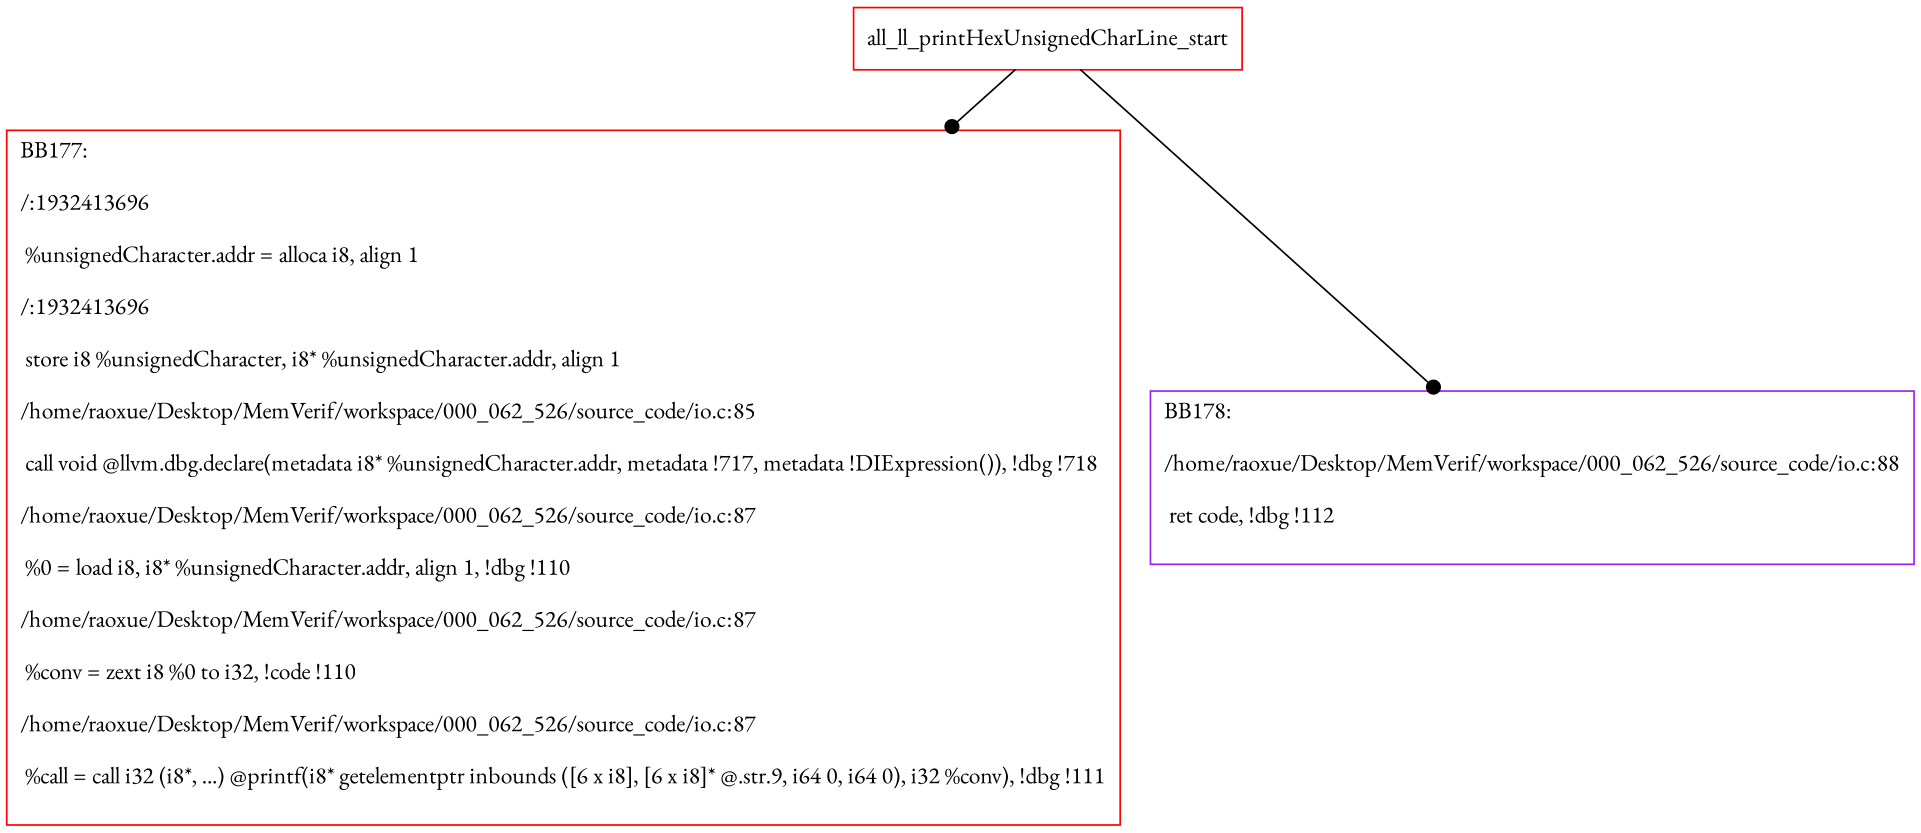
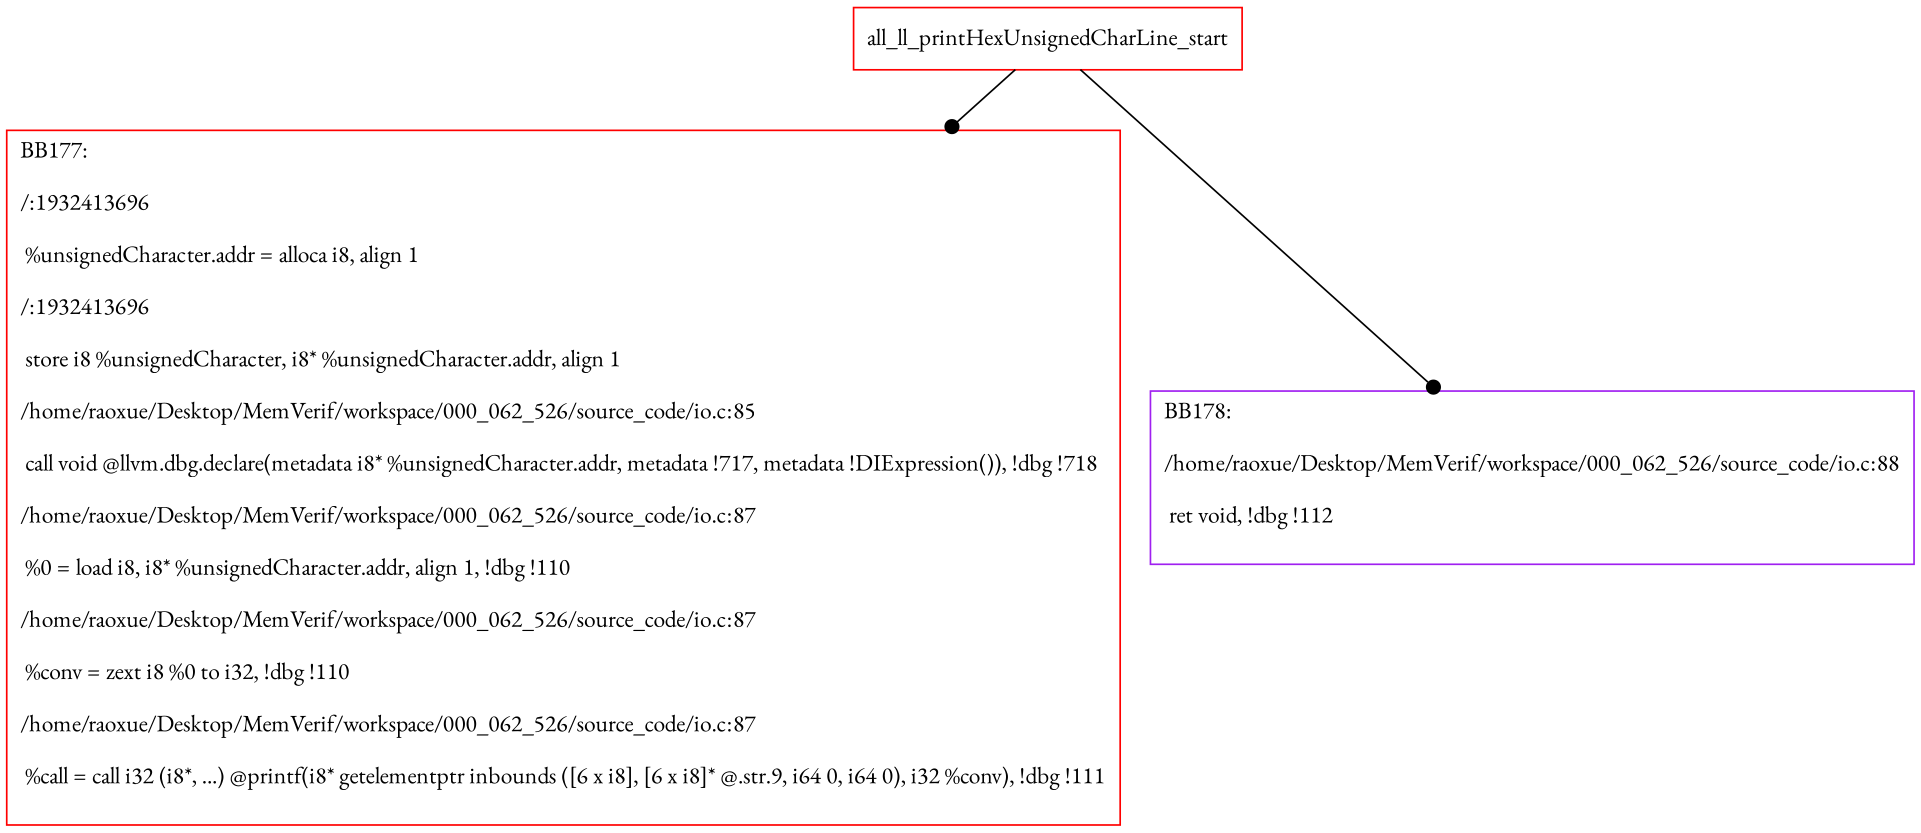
  digraph {
    fontname="EB Garamond"
    node [color=red fontname="EB Garamond" shape=record]
    edge [arrowhead=dot fontname="EB Garamond"]
    n1 [label="{all_ll_printHexUnsignedCharLine_start}"]
-   n2 [label="{BB177:\l\l/:1932413696\l\n  %unsignedCharacter.addr = alloca i8, align 1\l\n/:1932413696\l\n  store i8 %unsignedCharacter, i8* %unsignedCharacter.addr, align 1\l\n/home/raoxue/Desktop/MemVerif/workspace/000_062_526/source_code/io.c:85\l\n  call void @llvm.dbg.declare(metadata i8* %unsignedCharacter.addr, metadata !717, metadata !DIExpression()), !dbg !718\l\n/home/raoxue/Desktop/MemVerif/workspace/000_062_526/source_code/io.c:87\l\n  %0 = load i8, i8* %unsignedCharacter.addr, align 1, !dbg !110\l\n/home/raoxue/Desktop/MemVerif/workspace/000_062_526/source_code/io.c:87\l\n  %conv = zext i8 %0 to i32, !code !110\l\n/home/raoxue/Desktop/MemVerif/workspace/000_062_526/source_code/io.c:87\l\n  %call = call i32 (i8*, ...) @printf(i8* getelementptr inbounds ([6 x i8], [6 x i8]* @.str.9, i64 0, i64 0), i32 %conv), !dbg !111\l\n}"]
-   n3 [color=purple label="{BB178:\l\l/home/raoxue/Desktop/MemVerif/workspace/000_062_526/source_code/io.c:88\l\n  ret code, !dbg !112\l\n}"]
+   n2 [label="{BB177:\l\l/:1932413696\l\n  %unsignedCharacter.addr = alloca i8, align 1\l\n/:1932413696\l\n  store i8 %unsignedCharacter, i8* %unsignedCharacter.addr, align 1\l\n/home/raoxue/Desktop/MemVerif/workspace/000_062_526/source_code/io.c:85\l\n  call void @llvm.dbg.declare(metadata i8* %unsignedCharacter.addr, metadata !717, metadata !DIExpression()), !dbg !718\l\n/home/raoxue/Desktop/MemVerif/workspace/000_062_526/source_code/io.c:87\l\n  %0 = load i8, i8* %unsignedCharacter.addr, align 1, !dbg !110\l\n/home/raoxue/Desktop/MemVerif/workspace/000_062_526/source_code/io.c:87\l\n  %conv = zext i8 %0 to i32, !dbg !110\l\n/home/raoxue/Desktop/MemVerif/workspace/000_062_526/source_code/io.c:87\l\n  %call = call i32 (i8*, ...) @printf(i8* getelementptr inbounds ([6 x i8], [6 x i8]* @.str.9, i64 0, i64 0), i32 %conv), !dbg !111\l\n}"]
+   n3 [color=purple label="{BB178:\l\l/home/raoxue/Desktop/MemVerif/workspace/000_062_526/source_code/io.c:88\l\n  ret void, !dbg !112\l\n}"]
    n1 -> n2
    n1 -> n3
  }
